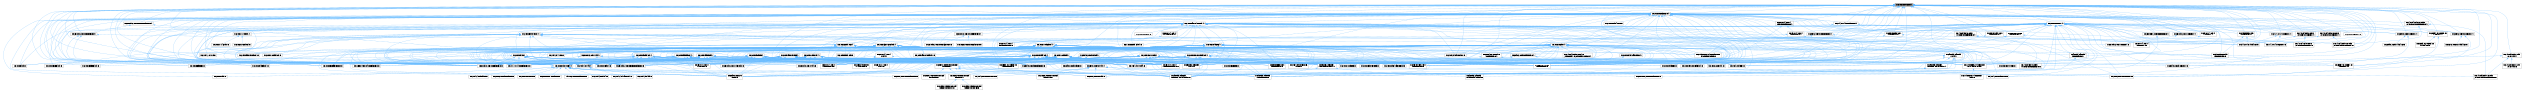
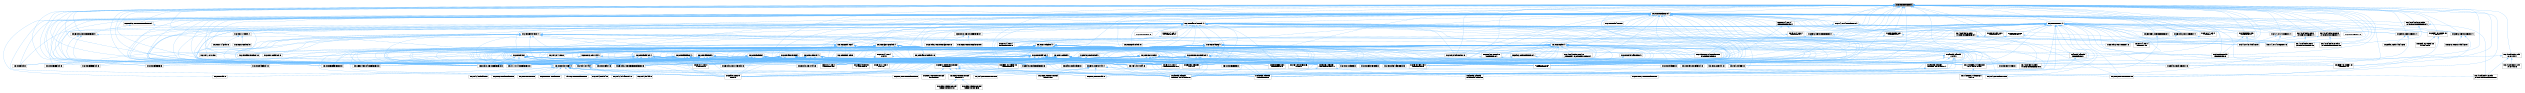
  digraph {
    node [color=grey40 fillcolor=white fontname=Helvetica fontsize=10 shape=box style=filled]
    edge [color=steelblue1 dir=back fontname=Helvetica fontsize=10 labelfontname=Helvetica labelfontsize=10 style=solid]
    n1 [color=gray40 fillcolor=grey60 fontcolor=black height=0.2 label="src/Ioss_DBUsage.h" width=0.4]
    n2 [height=0.2 label="src/Ioss_DatabaseIO.h" width=0.4]
    n3 [height=0.2 label="src/Ioss_FaceGenerator.C" width=0.4]
    n4 [height=0.2 label="src/Ioss_Region.C" width=0.4]
    n5 [height=0.2 label="src/Ioss_SubSystem.h" width=0.4]
    n6 [height=0.2 label="src/catalyst/Iocatalyst\l_DatabaseIO.C" width=0.4]
    n7 [height=0.2 label="src/exodus/Ioex_BaseDatabaseIO.C" width=0.4]
    n8 [height=0.2 label="src/exodus/Ioex_DatabaseIO.C" width=0.4]
    n9 [height=0.2 label="src/exonull/Ioexnl\l_BaseDatabaseIO.C" width=0.4]
    n10 [height=0.2 label="src/exonull/Ioexnl\l_DatabaseIO.C" width=0.4]
    n11 [height=0.2 label="src/main/io_info.h" width=0.4]
    n12 [height=0.2 label="src/main/io_modify.C" width=0.4]
    n13 [height=0.2 label="src/null/Ionull_DatabaseIO.C" width=0.4]
    n14 [height=0.2 label="src/text_mesh/Iotm\l_DatabaseIO.C" width=0.4]
    n15 [height=0.2 label="src/unit_tests/UnitTestIotm\lTextMeshFixture.h" width=0.4]
    n16 [height=0.2 label="src/adios/Ioad_DatabaseIO.C" width=0.4]
    n17 [height=0.2 label="src/gen_struc/Iogs\l_DatabaseIO.C" width=0.4]
    n18 [height=0.2 label="src/generated/Iogn\l_DatabaseIO.C" width=0.4]
    n19 [height=0.2 label="src/main/cth_pressure\l_map.C" width=0.4]
    n20 [height=0.2 label="src/cgns/Iocgns_IOFactory.C" width=0.4]
    n21 [height=0.2 label="src/utest/Utst_IofxDatabaseIO.C" width=0.4]
    n22 [height=0.2 label="src/main/shell_to_hex.C" width=0.4]
    n23 [height=0.2 label="src/main/skinner.C" width=0.4]
    n24 [height=0.2 label="src/main/sphgen.C" width=0.4]
    n25 [height=0.2 label="src/unit_tests/UnitTestElement\lBlockBatchRead.C" width=0.4]
    n26 [height=0.2 label="src/adios/Ioad_DatabaseIO.h" width=0.4]
    n27 [height=0.2 label="src/adios/Ioad_IOFactory.C" width=0.4]
    n28 [height=0.2 label="src/catalyst/Iocatalyst\l_DatabaseIO.h" width=0.4]
    n29 [height=0.2 label="src/catalyst/Iocatalyst\l_IOFactory.C" width=0.4]
    n30 [height=0.2 label="src/faodel/Iofaodel\l_DatabaseIO.h" width=0.4]
    n31 [height=0.2 label="src/heartbeat/Iohb\l_DatabaseIO.C" width=0.4]
    n32 [height=0.2 label="src/adios/Ioad_IOFactory.h" width=0.4]
    n33 [height=0.2 label="src/catalyst/Iocatalyst\l_IOFactory.h" width=0.4]
    n34 [height=0.2 label="src/cgns/Iocgns_DatabaseIO.h" width=0.4]
    n35 [height=0.2 label="src/cgns/Iocgns_IOFactory.h" width=0.4]
    n36 [height=0.2 label="src/exodus/Ioex_BaseDatabaseIO.h" width=0.4]
    n37 [height=0.2 label="src/exodus/Ioex_DatabaseIO.h" width=0.4]
    n38 [height=0.2 label="src/exodus/Ioex_IOFactory.C" width=0.4]
    n39 [height=0.2 label="src/exodus/Ioex_IOFactory.h" width=0.4]
    n40 [height=0.2 label="src/exonull/Ioexnl\l_BaseDatabaseIO.h" width=0.4]
    n41 [height=0.2 label="src/exonull/Ioexnl\l_DatabaseIO.h" width=0.4]
    n42 [height=0.2 label="src/exonull/Ioexnl\l_IOFactory.C" width=0.4]
    n43 [height=0.2 label="src/exonull/Ioexnl\l_IOFactory.h" width=0.4]
    n44 [height=0.2 label="src/gen_struc/Iogs\l_DatabaseIO.h" width=0.4]
    n45 [height=0.2 label="src/generated/Iogn\l_DatabaseIO.h" width=0.4]
    n46 [height=0.2 label="src/heartbeat/Iohb\l_DatabaseIO.h" width=0.4]
    n47 [height=0.2 label="src/null/Ionull_DatabaseIO.h" width=0.4]
    n48 [height=0.2 label="src/null/Ionull_IOFactory.C" width=0.4]
    n49 [height=0.2 label="src/null/Ionull_IOFactory.h" width=0.4]
    n50 [height=0.2 label="src/pamgen/Iopg_DatabaseIO.h" width=0.4]
    n51 [height=0.2 label="src/text_mesh/Iotm\l_DatabaseIO.h" width=0.4]
    n52 [height=0.2 label="src/visualization/cgns\l/Iovs_cgns_IOFactory.C" width=0.4]
    n53 [height=0.2 label="src/visualization/cgns\l/Iovs_cgns_IOFactory.h" width=0.4]
    n54 [height=0.2 label="src/visualization/exodus\l/Iovs_exodus_DatabaseIO.h" width=0.4]
    n55 [height=0.2 label="src/visualization/exodus\l/Iovs_exodus_IOFactory.C" width=0.4]
    n56 [height=0.2 label="src/visualization/exodus\l/Iovs_exodus_IOFactory.h" width=0.4]
    n57 [height=0.2 label="src/Ioss_IOFactory.C" width=0.4]
    n58 [height=0.2 label="src/Ioss_IOFactory.h" width=0.4]
    n59 [height=0.2 label="src/visualization/utils\l/Iovs_Utils.h" width=0.4]
    n60 [height=0.2 label="src/Ioss_Assembly.C" width=0.4]
    n61 [height=0.2 label="src/Ioss_Blob.C" width=0.4]
    n62 [height=0.2 label="src/Ioss_ChainGenerator.C" width=0.4]
    n63 [height=0.2 label="src/Ioss_CommSet.C" width=0.4]
    n64 [height=0.2 label="src/Ioss_EdgeBlock.C" width=0.4]
    n65 [height=0.2 label="src/Ioss_EdgeSet.C" width=0.4]
    n66 [height=0.2 label="src/Ioss_ElementBlock.C" width=0.4]
    n67 [height=0.2 label="src/Ioss_ElementSet.C" width=0.4]
-   n68 [height=0.2 label="gen/Ioss_EntityBlock.C" width=0.4]
+   n68 [height=0.2 label="src/Ioss_EntityBlock.C" width=0.4]
    n69 [height=0.2 label="src/Ioss_FaceBlock.C" width=0.4]
-   n70 [height=0.2 label="src/Ioss_FaceSet.C" width=0.4]
+   n70 [height=0.2 label="text/Ioss_FaceSet.C" width=0.4]
    n71 [height=0.2 label="src/Ioss_GroupingEntity.C" width=0.4]
    n72 [height=0.2 label="src/Ioss_GroupingEntity.h" width=0.4]
    n73 [height=0.2 label="src/Ioss_Utils.C" width=0.4]
    n74 [height=0.2 label="src/adios/utest/Ut\l_ioad.C" width=0.4]
    n75 [height=0.2 label="src/utest/Utst_blob\l_write_read.C" width=0.4]
    n76 [height=0.2 label="src/faodel/Iofaodel\l_FieldSerialization.h" width=0.4]
    n77 [height=0.2 label="src/faodel/Iofaodel\l_PropertySerialization.C" width=0.4]
    n78 [height=0.2 label="src/faodel/Iofaodel\l_Utils.C" width=0.4]
    n79 [height=0.2 label="src/Ioss_SideBlock.C" width=0.4]
    n80 [height=0.2 label="src/Ioss_SideSet.C" width=0.4]
    n81 [height=0.2 label="src/cgns/Iocgns_Utils.h" width=0.4]
    n82 [height=0.2 label="src/main/cgns_decomp.C" width=0.4]
    n83 [height=0.2 label="src/main/volume.C" width=0.4]
    n84 [height=0.2 label="src/Ioss_NodeBlock.C" width=0.4]
    n85 [height=0.2 label="src/Ioss_StructuredBlock.C" width=0.4]
    n86 [height=0.2 label="src/Ioss_NodeSet.C" width=0.4]
    n87 [height=0.2 label="src/Ioss_Region.h" width=0.4]
    n88 [height=0.2 label="src/Ioss_SerializeIO.C" width=0.4]
    n89 [height=0.2 label="src/visualization/cgns\l/Iovs_cgns_DatabaseIO.h" width=0.4]
    n90 [height=0.2 label="src/Ioss_Compare.C" width=0.4]
    n91 [height=0.2 label="src/Ioss_CopyDatabase.C" width=0.4]
    n92 [height=0.2 label="volume/Ioss_DatabaseIO.C" width=0.4]
    n93 [height=0.2 label="src/cgns/Iocgns_DatabaseIO.C" width=0.4]
    n94 [height=0.2 label="src/faodel/Iofaodel\l_DatabaseIO.C" width=0.4]
    n95 [height=0.2 label="src/main/io_shell.C" width=0.4]
    n96 [height=0.2 label="src/main/io_shell_ts.C" width=0.4]
    n97 [height=0.2 label="src/main/struc_to_unstruc.C" width=0.4]
    n98 [height=0.2 label="src/pamgen/Iopg_DatabaseIO.C" width=0.4]
    n99 [height=0.2 label="src/utest/Utst_heartbeat.C" width=0.4]
    n100 [height=0.2 label="src/visualization/exodus\l/Iovs_exodus_DatabaseIO.C" width=0.4]
    n101 [height=0.2 label="src/main/io_info.C" width=0.4]
    n102 [height=0.2 label="src/main/io_info_main.C" width=0.4]
    n103 [height=0.2 label="src/unit_tests/UnitTestText\lMesh.C" width=0.4]
    n104 [height=0.2 label="src/adios/Ioad_Initializer.C" width=0.4]
    n105 [height=0.2 label="src/catalyst/Iocatalyst\l_Initializer.C" width=0.4]
    n106 [height=0.2 label="src/cgns/Iocgns_Initializer.C" width=0.4]
    n107 [height=0.2 label="src/init/Ionit_Initializer.C" width=0.4]
    n108 [height=0.2 label="src/cgns/Iocgns_Utils.C" width=0.4]
    n109 [height=0.2 label="src/visualization/cgns\l/Iovs_cgns_DatabaseIO.C" width=0.4]
    n110 [height=0.2 label="src/visualization/utils\l/Iovs_Utils.C" width=0.4]
    n111 [height=0.2 label="src/Ioss_Assembly.h" width=0.4]
    n112 [height=0.2 label="src/Ioss_Blob.h" width=0.4]
    n113 [height=0.2 label="src/Ioss_CommSet.h" width=0.4]
    n114 [height=0.2 label="src/Ioss_EntityBlock.h" width=0.4]
    n115 [height=0.2 label="src/Ioss_EntitySet.C" width=0.4]
    n116 [height=0.2 label="src/Ioss_EntitySet.h" width=0.4]
    n117 [height=0.2 label="src/Ioss_NullEntity.h" width=0.4]
    n118 [height=0.2 label="src/Ioss_Property.C" width=0.4]
    n119 [height=0.2 label="src/faodel/Iofaodel\l_Utils.h" width=0.4]
    n120 [height=0.2 label="src/faodel/Iofaodel\l_PropertySerialization.h" width=0.4]
    n121 [height=0.2 label="src/Ioss_SideSet.h" width=0.4]
    n122 [height=0.2 label="src/adios/Ioad_Helper.h" width=0.4]
    n123 [height=0.2 label="src/exodus/Ioex_SuperElement.C" width=0.4]
    n124 [height=0.2 label="src/exodus/Ioex_SuperElement.h" width=0.4]
    n125 [height=0.2 label="src/exonull/Ioexnl\l_SuperElement.C" width=0.4]
    n126 [height=0.2 label="src/exonull/Ioexnl\l_SuperElement.h" width=0.4]
    n127 [height=0.2 label="src/faodel/Iofaodel\l_FieldSerialization.C" width=0.4]
    n128 [height=0.2 label="src/utest/Utst_structured\l_decomp.C" width=0.4]
    n129 [height=0.2 label="src/exodus/Ioex_Internals.C" width=0.4]
    n130 [height=0.2 label="src/exodus/Ioex_Utils.C" width=0.4]
    n131 [height=0.2 label="src/exonull/Ioexnl\l_Internals.C" width=0.4]
    n132 [height=0.2 label="src/exonull/Ioexnl\l_Utils.C" width=0.4]
    n133 [height=0.2 label="src/Ioss_ChainGenerator.h" width=0.4]
    n134 [height=0.2 label="src/visualization/catalyst\l/ioss2catalyst/IossRegionReport.h" width=0.4]
    n135 [height=0.2 label="src/Ioss_EdgeBlock.h" width=0.4]
    n136 [height=0.2 label="src/Ioss_ElementBlock.h" width=0.4]
    n137 [height=0.2 label="src/Ioss_SideBlock.h" width=0.4]
    n138 [height=0.2 label="src/Ioss_FaceBlock.h" width=0.4]
    n139 [height=0.2 label="src/Ioss_NodeBlock.h" width=0.4]
    n140 [height=0.2 label="src/Ioss_StructuredBlock.h" width=0.4]
    n141 [height=0.2 label="src/Ioss_EdgeSet.h" width=0.4]
    n142 [height=0.2 label="src/Ioss_ElementSet.h" width=0.4]
    n143 [height=0.2 label="src/Ioss_FaceSet.h" width=0.4]
    n144 [height=0.2 label="src/Ioss_NodeSet.h" width=0.4]
    n145 [height=0.2 label="src/Ioss_NullEntity.C" width=0.4]
    n146 [height=0.2 label="src/utest/Utst_ioel.C" width=0.4]
    n147 [height=0.2 label="src/adios/Ioad_Helper.C" width=0.4]
    n148 [height=0.2 label="src/utest/Utst_superelement.C" width=0.4]
    n149 [height=0.2 label="src/exodus/Ioex_Utils.h" width=0.4]
    n150 [height=0.2 label="src/exonull/Ioexnl\l_Utils.h" width=0.4]
    n151 [height=0.2 label="src/cgns/Iocgns_Structured\lZoneData.h" width=0.4]
    n152 [height=0.2 label="src/cgns/Iocgns_Structured\lZoneData.C" width=0.4]
    n153 [height=0.2 label="src/utest/Utst_structured\l_decomp.h" width=0.4]
    n154 [height=0.2 label="src/utest/Utst_structured\l_decomp_herron.C" width=0.4]
    n155 [height=0.2 label="src/utest/Utst_structured\l_decomp_rocket.C" width=0.4]
    n1 -> n2
    n1 -> n3
    n1 -> n4
    n1 -> n5
    n1 -> n6
    n1 -> n7
    n1 -> n8
    n1 -> n9
    n1 -> n10
    n1 -> n11
    n1 -> n12
    n1 -> n13
    n1 -> n14
    n1 -> n15
    n1 -> n16
    n1 -> n17
    n1 -> n18
    n1 -> n19
    n1 -> n20
    n1 -> n21
    n1 -> n22
    n1 -> n23
    n1 -> n24
    n1 -> n25
    n1 -> n26
    n1 -> n27
    n1 -> n28
    n1 -> n29
    n1 -> n30
    n1 -> n31
    n1 -> n32
    n1 -> n33
    n1 -> n34
    n1 -> n35
    n1 -> n36
    n1 -> n37
    n1 -> n38
    n1 -> n39
    n1 -> n40
    n1 -> n41
    n1 -> n42
    n1 -> n43
    n1 -> n44
    n1 -> n45
    n1 -> n46
    n1 -> n47
    n1 -> n48
    n1 -> n49
    n1 -> n50
    n1 -> n51
    n1 -> n52
    n1 -> n53
    n1 -> n54
    n1 -> n55
    n1 -> n56
    n1 -> n57
    n1 -> n58
    n1 -> n59
    n2 -> n3
    n2 -> n4
    n2 -> n5
    n2 -> n6
    n2 -> n7
    n2 -> n8
    n2 -> n9
    n2 -> n10
    n2 -> n11
    n2 -> n12
    n2 -> n13
    n2 -> n15
    n2 -> n16
    n2 -> n17
    n2 -> n18
    n2 -> n19
    n2 -> n22
    n2 -> n23
    n2 -> n24
    n2 -> n25
    n2 -> n26
    n2 -> n28
    n2 -> n30
    n2 -> n31
    n2 -> n32
    n2 -> n33
    n2 -> n34
    n2 -> n35
    n2 -> n36
    n2 -> n39
    n2 -> n40
    n2 -> n43
    n2 -> n44
    n2 -> n45
    n2 -> n46
    n2 -> n47
    n2 -> n49
    n2 -> n50
    n2 -> n51
    n2 -> n53
    n2 -> n54
    n2 -> n56
    n2 -> n60
    n2 -> n61
    n2 -> n62
    n2 -> n63
    n2 -> n64
    n2 -> n65
    n2 -> n66
    n2 -> n67
    n2 -> n68
    n2 -> n69
    n2 -> n70
    n2 -> n71
    n2 -> n72
    n2 -> n73
    n2 -> n74
    n2 -> n75
    n2 -> n76
    n2 -> n77
    n2 -> n78
    n2 -> n79
    n2 -> n80
    n2 -> n81
    n2 -> n82
    n2 -> n83
    n2 -> n84
    n2 -> n85
    n2 -> n86
    n2 -> n87
    n2 -> n88
    n2 -> n89
    n5 -> n73
    n5 -> n74
    n5 -> n90
    n5 -> n91
    n5 -> n92
    n5 -> n93
    n5 -> n94
    n5 -> n95
    n5 -> n96
    n5 -> n97
    n5 -> n98
    n5 -> n99
    n5 -> n100
    n11 -> n101
    n11 -> n102
    n15 -> n103
    n26 -> n16
    n26 -> n27
    n28 -> n6
    n28 -> n29
    n30 -> n94
    n32 -> n27
    n32 -> n104
    n33 -> n29
    n33 -> n105
    n34 -> n20
    n34 -> n93
    n35 -> n20
    n35 -> n106
    n36 -> n7
    n36 -> n37
    n37 -> n8
    n37 -> n21
    n37 -> n38
    n39 -> n38
    n40 -> n9
    n40 -> n41
    n41 -> n10
    n41 -> n42
    n43 -> n42
    n44 -> n17
    n44 -> n107
    n45 -> n18
    n45 -> n107
    n46 -> n31
    n46 -> n107
    n47 -> n13
    n47 -> n48
    n49 -> n48
    n49 -> n107
    n50 -> n98
    n51 -> n14
    n51 -> n107
    n53 -> n52
    n53 -> n107
    n54 -> n55
    n54 -> n100
    n56 -> n55
    n56 -> n107
    n58 -> n3
    n58 -> n5
    n58 -> n7
    n58 -> n9
    n58 -> n11
    n58 -> n12
    n58 -> n14
    n58 -> n15
    n58 -> n17
    n58 -> n18
    n58 -> n19
    n58 -> n20
    n58 -> n22
    n58 -> n23
    n58 -> n24
    n58 -> n25
    n58 -> n27
    n58 -> n29
    n58 -> n30
    n58 -> n31
    n58 -> n32
    n58 -> n33
    n58 -> n34
    n58 -> n35
    n58 -> n38
    n58 -> n39
    n58 -> n42
    n58 -> n43
    n58 -> n44
    n58 -> n45
    n58 -> n46
    n58 -> n48
    n58 -> n49
    n58 -> n50
    n58 -> n51
    n58 -> n52
    n58 -> n53
    n58 -> n55
    n58 -> n56
    n58 -> n57
    n58 -> n74
    n58 -> n75
    n58 -> n76
    n58 -> n77
    n58 -> n78
    n58 -> n82
    n58 -> n108
    n59 -> n100
    n59 -> n109
    n59 -> n110
    n72 -> n4
    n72 -> n5
    n72 -> n7
    n72 -> n8
    n72 -> n9
    n72 -> n10
    n72 -> n11
    n72 -> n12
    n72 -> n13
    n72 -> n14
    n72 -> n15
    n72 -> n17
    n72 -> n18
    n72 -> n19
    n72 -> n22
    n72 -> n60
    n72 -> n61
    n72 -> n63
    n72 -> n65
    n72 -> n67
    n72 -> n68
    n72 -> n70
    n72 -> n71
    n72 -> n76
    n72 -> n77
    n72 -> n78
    n72 -> n80
    n72 -> n86
    n72 -> n87
    n72 -> n111
    n72 -> n112
    n72 -> n113
    n72 -> n114
    n72 -> n115
    n72 -> n116
    n72 -> n117
    n72 -> n118
    n72 -> n119
    n72 -> n120
    n72 -> n121
    n72 -> n122
    n72 -> n123
    n72 -> n124
    n72 -> n125
    n72 -> n126
    n76 -> n94
    n76 -> n127
    n81 -> n20
    n81 -> n82
    n81 -> n93
    n81 -> n97
    n81 -> n108
    n81 -> n128
    n87 -> n3
    n87 -> n4
    n87 -> n5
    n87 -> n6
    n87 -> n7
    n87 -> n8
    n87 -> n9
    n87 -> n10
    n87 -> n11
    n87 -> n12
    n87 -> n13
    n87 -> n14
    n87 -> n15
    n87 -> n17
    n87 -> n18
    n87 -> n19
    n87 -> n21
    n87 -> n22
    n87 -> n23
    n87 -> n24
    n87 -> n25
    n87 -> n26
    n87 -> n28
    n87 -> n30
    n87 -> n31
    n87 -> n60
    n87 -> n61
    n87 -> n62
    n87 -> n71
    n87 -> n74
    n87 -> n75
    n87 -> n76
    n87 -> n77
    n87 -> n78
    n87 -> n80
    n87 -> n81
    n87 -> n82
    n87 -> n85
    n87 -> n109
    n87 -> n119
    n87 -> n129
    n87 -> n130
    n87 -> n131
    n87 -> n132
    n87 -> n133
    n87 -> n134
    n89 -> n52
    n89 -> n109
    n111 -> n4
    n111 -> n5
    n111 -> n6
    n111 -> n7
    n111 -> n8
    n111 -> n9
    n111 -> n10
    n111 -> n11
    n111 -> n12
    n111 -> n13
    n111 -> n14
    n111 -> n15
    n111 -> n60
    n111 -> n108
    n111 -> n129
    n111 -> n130
    n111 -> n131
    n111 -> n132
    n112 -> n4
    n112 -> n5
    n112 -> n7
    n112 -> n8
    n112 -> n9
    n112 -> n10
    n112 -> n11
    n112 -> n12
    n112 -> n13
    n112 -> n61
    n112 -> n75
    n112 -> n129
    n112 -> n131
    n113 -> n3
    n113 -> n4
    n113 -> n5
    n113 -> n6
    n113 -> n7
    n113 -> n8
    n113 -> n9
    n113 -> n10
    n113 -> n11
    n113 -> n12
    n113 -> n13
    n113 -> n14
    n113 -> n15
    n113 -> n16
    n113 -> n17
    n113 -> n18
    n113 -> n19
    n113 -> n63
    n113 -> n74
    n113 -> n76
    n113 -> n77
    n113 -> n78
    n113 -> n94
    n114 -> n4
    n114 -> n5
    n114 -> n7
    n114 -> n8
    n114 -> n9
    n114 -> n10
    n114 -> n13
    n114 -> n64
    n114 -> n66
    n114 -> n68
    n114 -> n69
    n114 -> n79
    n114 -> n84
    n114 -> n135
    n114 -> n136
    n114 -> n137
    n114 -> n138
    n114 -> n139
    n114 -> n140
    n116 -> n5
    n116 -> n7
    n116 -> n8
    n116 -> n9
    n116 -> n10
    n116 -> n13
    n116 -> n26
    n116 -> n28
    n116 -> n65
    n116 -> n67
    n116 -> n70
    n116 -> n86
    n116 -> n115
    n116 -> n141
    n116 -> n142
    n116 -> n143
    n116 -> n144
    n117 -> n145
    n117 -> n146
    n119 -> n76
    n119 -> n77
    n119 -> n78
    n119 -> n94
    n119 -> n120
    n119 -> n127
    n120 -> n77
    n120 -> n94
    n121 -> n4
    n121 -> n5
    n121 -> n7
    n121 -> n8
    n121 -> n9
    n121 -> n10
    n121 -> n11
    n121 -> n12
    n121 -> n13
    n121 -> n14
    n121 -> n15
    n121 -> n17
    n121 -> n18
    n121 -> n19
    n121 -> n21
    n121 -> n26
    n121 -> n28
    n121 -> n62
    n121 -> n74
    n121 -> n76
    n121 -> n77
    n121 -> n78
    n121 -> n80
    n121 -> n81
    n121 -> n94
    n121 -> n122
    n121 -> n129
    n121 -> n131
    n121 -> n137
    n122 -> n16
    n122 -> n74
    n122 -> n147
    n124 -> n123
    n124 -> n148
    n126 -> n125
    n133 -> n62
    n135 -> n4
    n135 -> n5
    n135 -> n6
    n135 -> n7
    n135 -> n8
    n135 -> n9
    n135 -> n10
    n135 -> n11
    n135 -> n12
    n135 -> n13
    n135 -> n16
    n135 -> n64
    n135 -> n74
    n135 -> n76
    n135 -> n77
    n135 -> n78
    n135 -> n129
    n135 -> n131
    n136 -> n3
    n136 -> n4
    n136 -> n5
    n136 -> n6
    n136 -> n7
    n136 -> n8
    n136 -> n9
    n136 -> n10
    n136 -> n11
    n136 -> n12
    n136 -> n13
    n136 -> n14
    n136 -> n15
    n136 -> n16
    n136 -> n17
    n136 -> n18
    n136 -> n19
    n136 -> n21
    n136 -> n22
    n136 -> n23
    n136 -> n24
    n136 -> n25
    n136 -> n62
    n136 -> n66
    n136 -> n74
    n136 -> n76
    n136 -> n77
    n136 -> n78
    n136 -> n79
    n136 -> n83
    n136 -> n94
    n136 -> n129
    n136 -> n131
    n136 -> n137
    n136 -> n149
    n136 -> n150
    n137 -> n4
    n137 -> n5
    n137 -> n6
    n137 -> n7
    n137 -> n8
    n137 -> n9
    n137 -> n10
    n137 -> n11
    n137 -> n12
    n137 -> n13
    n137 -> n14
    n137 -> n15
    n137 -> n16
    n137 -> n17
    n137 -> n18
    n137 -> n19
    n137 -> n21
    n137 -> n62
    n137 -> n74
    n137 -> n76
    n137 -> n77
    n137 -> n78
    n137 -> n79
    n137 -> n80
    n137 -> n81
    n137 -> n94
    n137 -> n129
    n137 -> n131
    n137 -> n147
    n138 -> n4
    n138 -> n5
    n138 -> n6
    n138 -> n7
    n138 -> n8
    n138 -> n9
    n138 -> n10
    n138 -> n11
    n138 -> n12
    n138 -> n13
    n138 -> n16
    n138 -> n69
    n138 -> n74
    n138 -> n76
    n138 -> n77
    n138 -> n78
    n138 -> n129
    n138 -> n131
    n139 -> n3
    n139 -> n4
    n139 -> n5
    n139 -> n6
    n139 -> n7
    n139 -> n8
    n139 -> n9
    n139 -> n10
    n139 -> n11
    n139 -> n12
    n139 -> n13
    n139 -> n14
    n139 -> n15
    n139 -> n16
    n139 -> n17
    n139 -> n18
    n139 -> n19
    n139 -> n21
    n139 -> n22
    n139 -> n23
    n139 -> n24
    n139 -> n25
    n139 -> n74
    n139 -> n76
    n139 -> n77
    n139 -> n78
    n139 -> n84
    n139 -> n94
    n139 -> n129
    n139 -> n131
    n139 -> n140
    n140 -> n4
    n140 -> n5
    n140 -> n6
    n140 -> n11
    n140 -> n12
    n140 -> n17
    n140 -> n76
    n140 -> n77
    n140 -> n78
    n140 -> n81
    n140 -> n85
    n140 -> n108
    n140 -> n109
    n140 -> n151
    n141 -> n4
    n141 -> n5
    n141 -> n6
    n141 -> n7
    n141 -> n8
    n141 -> n9
    n141 -> n10
    n141 -> n11
    n141 -> n12
    n141 -> n13
    n141 -> n16
    n141 -> n65
    n141 -> n74
    n141 -> n76
    n141 -> n77
    n141 -> n78
    n141 -> n129
    n141 -> n131
    n142 -> n4
    n142 -> n5
    n142 -> n6
    n142 -> n7
    n142 -> n8
    n142 -> n9
    n142 -> n10
    n142 -> n11
    n142 -> n12
    n142 -> n13
    n142 -> n16
    n142 -> n67
    n142 -> n74
    n142 -> n76
    n142 -> n77
    n142 -> n78
    n142 -> n129
    n142 -> n131
    n143 -> n4
    n143 -> n5
    n143 -> n6
    n143 -> n7
    n143 -> n8
    n143 -> n9
    n143 -> n10
    n143 -> n11
    n143 -> n12
    n143 -> n13
    n143 -> n16
    n143 -> n70
    n143 -> n74
    n143 -> n76
    n143 -> n77
    n143 -> n78
    n143 -> n129
    n143 -> n131
    n144 -> n4
    n144 -> n5
    n144 -> n6
    n144 -> n7
    n144 -> n8
    n144 -> n9
    n144 -> n10
    n144 -> n11
    n144 -> n12
    n144 -> n13
    n144 -> n14
    n144 -> n15
    n144 -> n16
    n144 -> n18
    n144 -> n19
    n144 -> n21
    n144 -> n24
    n144 -> n74
    n144 -> n76
    n144 -> n77
    n144 -> n78
    n144 -> n86
    n144 -> n94
    n144 -> n129
    n144 -> n131
    n149 -> n7
    n149 -> n8
    n149 -> n129
    n149 -> n130
    n150 -> n9
    n150 -> n10
    n150 -> n131
    n150 -> n132
    n151 -> n82
    n151 -> n97
    n151 -> n108
    n151 -> n128
    n151 -> n152
    n151 -> n153
    n153 -> n154
    n153 -> n155
  }
